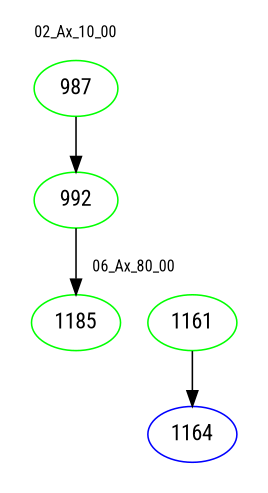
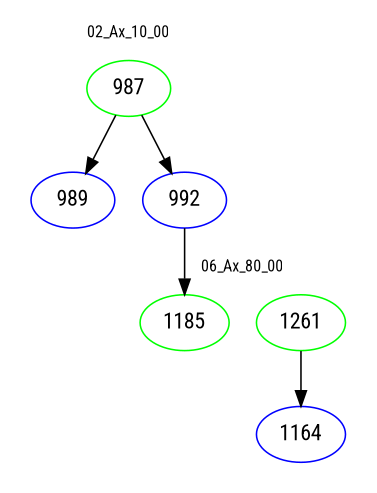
  digraph {
    fontname="Roboto Condensed"
    node [color=green fontname="Roboto Condensed"]
    edge [color=black fontname="Roboto Condensed"]
    n1 [label=987]
-   n3 [label=992]
-   n4 [label=1161]
+   n2 [color=blue label=989]
+   n3 [color=blue label=992]
+   n4 [label=1261]
    n5 [label=1185]
    n6 [color=blue label=1164]
    subgraph cluster_1 {
      color=white
      fontsize=10
      label="02_Ax_10_00"
      n1
+     n2
      n3
    }
    subgraph cluster_2 {
      color=white
      fontsize=10
      label="06_Ax_80_00"
      n4
      n5
      n6
    }
+   n1 -> n2
    n1 -> n3
    n3 -> n5
    n4 -> n6
  }
